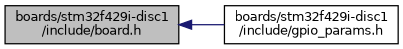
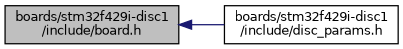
  digraph {
    rankdir=LR
    node [color=black fontname=Helvetica fontsize=10 shape=record style=filled]
    n1 [fillcolor=grey75 fontcolor=black height=0.2 label="boards/stm32f429i-disc1\l/include/board.h" width=0.4]
-   n2 [fillcolor=white height=0.2 label="boards/stm32f429i-disc1\l/include/gpio_params.h" width=0.4]
+   n2 [fillcolor=white height=0.2 label="boards/stm32f429i-disc1\l/include/disc_params.h" width=0.4]
    n1 -> n2 [color=midnightblue dir=back fontname=Helvetica fontsize=10 labelfontname=Helvetica labelfontsize=10 style=solid]
  }
